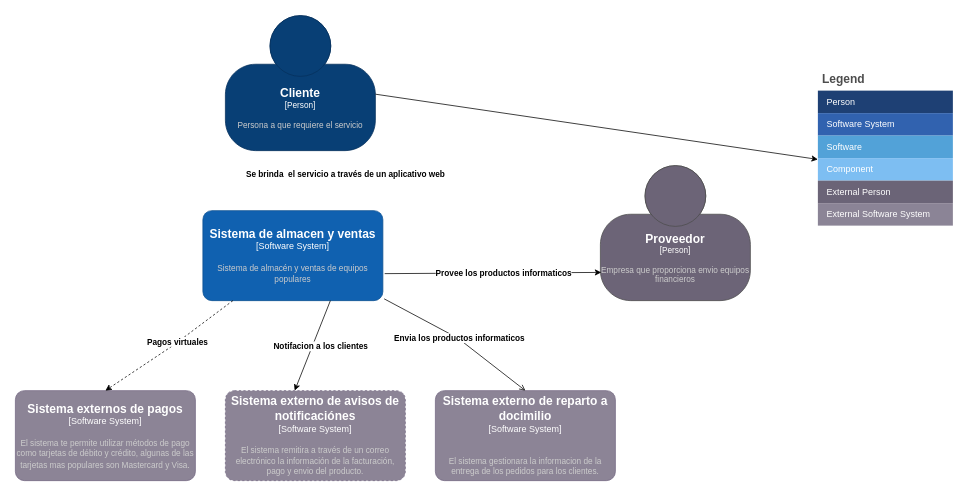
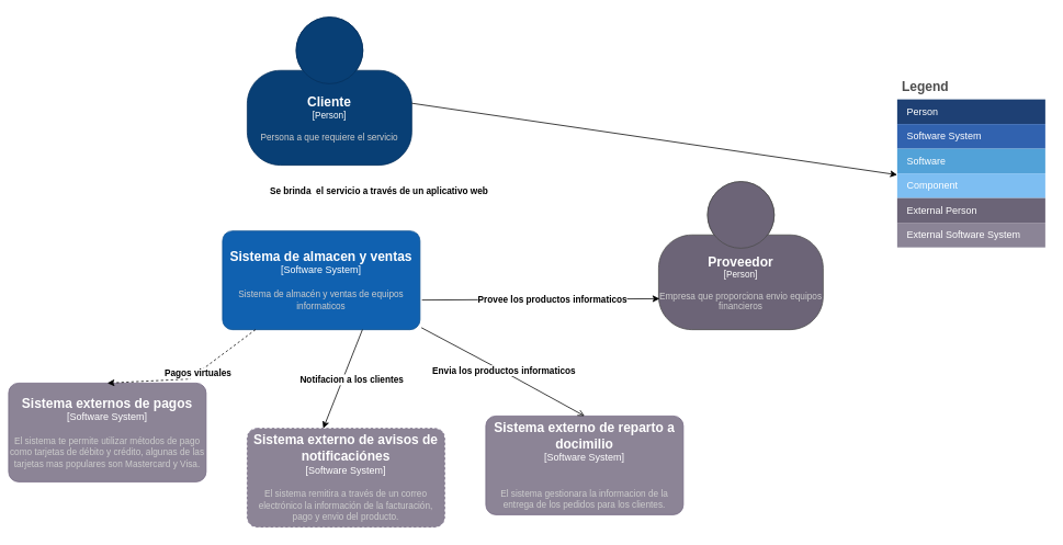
  <mxCell id="0" />
  <mxCell id="1" parent="0" />
- <mxCell id="2" value="&lt;font style=&quot;font-size: 16px&quot;&gt;&lt;b&gt;Sistema de almacen y ventas&lt;/b&gt;&lt;/font&gt;&lt;div&gt;[Software System]&lt;/div&gt;&lt;br&gt;&lt;div&gt;&lt;font style=&quot;font-size: 11px&quot;&gt;&lt;font color=&quot;#cccccc&quot;&gt;Sistema de almacén y ventas de equipos populares&lt;/font&gt;&lt;/div&gt;" style="rounded=1;whiteSpace=wrap;html=1;labelBackgroundColor=none;fillColor=#1061B0;fontColor=#ffffff;align=center;arcSize=10;strokeColor=#0D5091;metaEdit=1;resizable=0;points=[[0.25,0,0],[0.5,0,0],[0.75,0,0],[1,0.25,0],[1,0.5,0],[1,0.75,0],[0.75,1,0],[0.5,1,0],[0.25,1,0],[0,0.75,0],[0,0.5,0],[0,0.25,0]];" vertex="1" parent="1"><mxGeometry x="270" y="280" width="240" height="120" as="geometry" /></mxCell>
+ <mxCell id="2" value="&lt;font style=&quot;font-size: 16px&quot;&gt;&lt;b&gt;Sistema de almacen y ventas&lt;/b&gt;&lt;/font&gt;&lt;div&gt;[Software System]&lt;/div&gt;&lt;br&gt;&lt;div&gt;&lt;font style=&quot;font-size: 11px&quot;&gt;&lt;font color=&quot;#cccccc&quot;&gt;Sistema de almacén y ventas de equipos informaticos&lt;/font&gt;&lt;/div&gt;" style="rounded=1;whiteSpace=wrap;html=1;labelBackgroundColor=none;fillColor=#1061B0;fontColor=#ffffff;align=center;arcSize=10;strokeColor=#0D5091;metaEdit=1;resizable=0;points=[[0.25,0,0],[0.5,0,0],[0.75,0,0],[1,0.25,0],[1,0.5,0],[1,0.75,0],[0.75,1,0],[0.5,1,0],[0.25,1,0],[0,0.75,0],[0,0.5,0],[0,0.25,0]];" vertex="1" parent="1"><mxGeometry x="270" y="280" width="240" height="120" as="geometry" /></mxCell>
  <mxCell id="3" value="&lt;font style=&quot;font-size: 16px&quot;&gt;&lt;b&gt;Cliente&lt;/b&gt;&lt;/font&gt;&lt;div&gt;[Person]&lt;/div&gt;&lt;br&gt;&lt;div&gt;&lt;font style=&quot;font-size: 11px&quot;&gt;&lt;font color=&quot;#cccccc&quot;&gt;Persona a que requiere el servicio&lt;/font&gt;&lt;/div&gt;" style="html=1;fontSize=11;dashed=0;whiteSpace=wrap;fillColor=#083F75;strokeColor=#06315C;fontColor=#ffffff;shape=mxgraph.c4.person2;align=center;metaEdit=1;points=[[0.5,0,0],[1,0.5,0],[1,0.75,0],[0.75,1,0],[0.5,1,0],[0.25,1,0],[0,0.75,0],[0,0.5,0]];resizable=0;" vertex="1" parent="1"><mxGeometry x="300" y="20" width="200" height="180" as="geometry" /></mxCell>
  <mxCell id="4" value="&lt;font style=&quot;font-size: 16px&quot;&gt;&lt;b&gt;Proveedor&lt;/b&gt;&lt;/font&gt;&lt;div&gt;[Person]&lt;/div&gt;&lt;br&gt;&lt;div&gt;&lt;font style=&quot;font-size: 11px&quot;&gt;&lt;font color=&quot;#cccccc&quot;&gt;Empresa que proporciona envio equipos financieros&lt;/font&gt;&lt;/div&gt;" style="html=1;fontSize=11;dashed=0;whiteSpace=wrap;fillColor=#6C6477;strokeColor=#4D4D4D;fontColor=#ffffff;shape=mxgraph.c4.person2;align=center;metaEdit=1;points=[[0.5,0,0],[1,0.5,0],[1,0.75,0],[0.75,1,0],[0.5,1,0],[0.25,1,0],[0,0.75,0],[0,0.5,0]];resizable=0;" vertex="1" parent="1"><mxGeometry x="800" y="220" width="200" height="180" as="geometry" /></mxCell>
  <mxCell id="5" value="Legend" style="shape=table;startSize=30;container=1;collapsible=0;childLayout=tableLayout;fontSize=16;align=left;verticalAlign=top;fillColor=none;strokeColor=none;fontColor=#4D4D4D;fontStyle=1;spacingLeft=6;spacing=0;resizable=0;" vertex="1" parent="1"><mxGeometry x="1090" y="90" width="180" height="210" as="geometry" /></mxCell>
  <mxCell id="6" value="" style="shape=tableRow;horizontal=0;startSize=0;swimlaneHead=0;swimlaneBody=0;strokeColor=inherit;top=0;left=0;bottom=0;right=0;collapsible=0;dropTarget=0;fillColor=none;points=[[0,0.5],[1,0.5]];portConstraint=eastwest;fontSize=12;" vertex="1" parent="5"><mxGeometry y="30" width="180" height="30" as="geometry" /></mxCell>
  <mxCell id="7" value="Person" style="shape=partialRectangle;html=1;whiteSpace=wrap;connectable=0;strokeColor=inherit;overflow=hidden;fillColor=#1E4074;top=0;left=0;bottom=0;right=0;pointerEvents=1;fontSize=12;align=left;fontColor=#FFFFFF;gradientColor=none;spacingLeft=10;spacingRight=4;" vertex="1" parent="6"><mxGeometry width="180" height="30" as="geometry"><mxRectangle width="180" height="30" as="alternateBounds" /></mxGeometry></mxCell>
  <mxCell id="8" value="" style="shape=tableRow;horizontal=0;startSize=0;swimlaneHead=0;swimlaneBody=0;strokeColor=inherit;top=0;left=0;bottom=0;right=0;collapsible=0;dropTarget=0;fillColor=none;points=[[0,0.5],[1,0.5]];portConstraint=eastwest;fontSize=12;" vertex="1" parent="5"><mxGeometry y="60" width="180" height="30" as="geometry" /></mxCell>
  <mxCell id="9" value="Software System" style="shape=partialRectangle;html=1;whiteSpace=wrap;connectable=0;strokeColor=inherit;overflow=hidden;fillColor=#3162AF;top=0;left=0;bottom=0;right=0;pointerEvents=1;fontSize=12;align=left;fontColor=#FFFFFF;gradientColor=none;spacingLeft=10;spacingRight=4;" vertex="1" parent="8"><mxGeometry width="180" height="30" as="geometry"><mxRectangle width="180" height="30" as="alternateBounds" /></mxGeometry></mxCell>
  <mxCell id="10" value="" style="shape=tableRow;horizontal=0;startSize=0;swimlaneHead=0;swimlaneBody=0;strokeColor=inherit;top=0;left=0;bottom=0;right=0;collapsible=0;dropTarget=0;fillColor=none;points=[[0,0.5],[1,0.5]];portConstraint=eastwest;fontSize=12;" vertex="1" parent="5"><mxGeometry y="90" width="180" height="30" as="geometry" /></mxCell>
  <mxCell id="11" value="Software" style="shape=partialRectangle;html=1;whiteSpace=wrap;connectable=0;strokeColor=inherit;overflow=hidden;fillColor=#52a2d8;top=0;left=0;bottom=0;right=0;pointerEvents=1;fontSize=12;align=left;fontColor=#FFFFFF;gradientColor=none;spacingLeft=10;spacingRight=4;" vertex="1" parent="10"><mxGeometry width="180" height="30" as="geometry"><mxRectangle width="180" height="30" as="alternateBounds" /></mxGeometry></mxCell>
  <mxCell id="12" value="" style="shape=tableRow;horizontal=0;startSize=0;swimlaneHead=0;swimlaneBody=0;strokeColor=inherit;top=0;left=0;bottom=0;right=0;collapsible=0;dropTarget=0;fillColor=none;points=[[0,0.5],[1,0.5]];portConstraint=eastwest;fontSize=12;" vertex="1" parent="5"><mxGeometry y="120" width="180" height="30" as="geometry" /></mxCell>
  <mxCell id="13" value="Component" style="shape=partialRectangle;html=1;whiteSpace=wrap;connectable=0;strokeColor=inherit;overflow=hidden;fillColor=#7dbef2;top=0;left=0;bottom=0;right=0;pointerEvents=1;fontSize=12;align=left;fontColor=#FFFFFF;gradientColor=none;spacingLeft=10;spacingRight=4;" vertex="1" parent="12"><mxGeometry width="180" height="30" as="geometry"><mxRectangle width="180" height="30" as="alternateBounds" /></mxGeometry></mxCell>
  <mxCell id="14" value="" style="shape=tableRow;horizontal=0;startSize=0;swimlaneHead=0;swimlaneBody=0;strokeColor=inherit;top=0;left=0;bottom=0;right=0;collapsible=0;dropTarget=0;fillColor=none;points=[[0,0.5],[1,0.5]];portConstraint=eastwest;fontSize=12;" vertex="1" parent="5"><mxGeometry y="150" width="180" height="30" as="geometry" /></mxCell>
  <mxCell id="15" value="External Person" style="shape=partialRectangle;html=1;whiteSpace=wrap;connectable=0;strokeColor=inherit;overflow=hidden;fillColor=#6b6477;top=0;left=0;bottom=0;right=0;pointerEvents=1;fontSize=12;align=left;fontColor=#FFFFFF;gradientColor=none;spacingLeft=10;spacingRight=4;" vertex="1" parent="14"><mxGeometry width="180" height="30" as="geometry"><mxRectangle width="180" height="30" as="alternateBounds" /></mxGeometry></mxCell>
  <mxCell id="16" value="" style="shape=tableRow;horizontal=0;startSize=0;swimlaneHead=0;swimlaneBody=0;strokeColor=inherit;top=0;left=0;bottom=0;right=0;collapsible=0;dropTarget=0;fillColor=none;points=[[0,0.5],[1,0.5]];portConstraint=eastwest;fontSize=12;" vertex="1" parent="5"><mxGeometry y="180" width="180" height="30" as="geometry" /></mxCell>
  <mxCell id="17" value="External Software System" style="shape=partialRectangle;html=1;whiteSpace=wrap;connectable=0;strokeColor=inherit;overflow=hidden;fillColor=#8b8496;top=0;left=0;bottom=0;right=0;pointerEvents=1;fontSize=12;align=left;fontColor=#FFFFFF;gradientColor=none;spacingLeft=10;spacingRight=4;" vertex="1" parent="16"><mxGeometry width="180" height="30" as="geometry"><mxRectangle width="180" height="30" as="alternateBounds" /></mxGeometry></mxCell>
- <mxCell id="18" value="&lt;font style=&quot;font-size: 16px&quot;&gt;&lt;b&gt;Sistema externos de pagos &lt;/b&gt;&lt;/font&gt;&lt;div&gt;[Software System]&lt;/div&gt;&lt;br&gt;&lt;div&gt;&lt;font style=&quot;font-size: 11px&quot;&gt;&lt;font color=&quot;#cccccc&quot;&gt;El sistema te permite utilizar métodos de pago como tarjetas de débito y crédito, algunas de las tarjetas  mas populares son Mastercard y Visa.&#10;&lt;/font&gt;&lt;/div&gt;" style="rounded=1;whiteSpace=wrap;html=1;labelBackgroundColor=none;fillColor=#8C8496;fontColor=#ffffff;align=center;arcSize=10;strokeColor=#736782;metaEdit=1;resizable=0;points=[[0.25,0,0],[0.5,0,0],[0.75,0,0],[1,0.25,0],[1,0.5,0],[1,0.75,0],[0.75,1,0],[0.5,1,0],[0.25,1,0],[0,0.75,0],[0,0.5,0],[0,0.25,0]];" vertex="1" parent="1"><mxGeometry x="20" y="520" width="240" height="120" as="geometry" /></mxCell>
+ <mxCell id="18" value="&lt;font style=&quot;font-size: 16px&quot;&gt;&lt;b&gt;Sistema externos de pagos &lt;/b&gt;&lt;/font&gt;&lt;div&gt;[Software System]&lt;/div&gt;&lt;br&gt;&lt;div&gt;&lt;font style=&quot;font-size: 11px&quot;&gt;&lt;font color=&quot;#cccccc&quot;&gt;El sistema te permite utilizar métodos de pago como tarjetas de débito y crédito, algunas de las tarjetas  mas populares son Mastercard y Visa.&#10;&lt;/font&gt;&lt;/div&gt;" style="rounded=1;whiteSpace=wrap;html=1;labelBackgroundColor=none;fillColor=#8C8496;fontColor=#ffffff;align=center;arcSize=10;strokeColor=#736782;metaEdit=1;resizable=0;points=[[0.25,0,0],[0.5,0,0],[0.75,0,0],[1,0.25,0],[1,0.5,0],[1,0.75,0],[0.75,1,0],[0.5,1,0],[0.25,1,0],[0,0.75,0],[0,0.5,0],[0,0.25,0]];" vertex="1" parent="1"><mxGeometry x="10" y="465" width="240" height="120" as="geometry" /></mxCell>
  <mxCell id="19" value="&lt;font style=&quot;font-size: 16px&quot;&gt;&lt;b&gt;Sistema externo de avisos de notificaciónes &lt;/b&gt;&lt;/font&gt;&lt;div&gt;[Software System]&lt;/div&gt;&lt;br&gt;&lt;div&gt;&lt;font style=&quot;font-size: 11px&quot;&gt;&lt;font color=&quot;#cccccc&quot;&gt;El sistema remitira a través de un correo electrónico la información de la facturación, pago y envio del producto.&lt;/font&gt;&lt;/div&gt;" style="rounded=1;whiteSpace=wrap;html=1;labelBackgroundColor=none;fillColor=#8C8496;fontColor=#ffffff;align=center;arcSize=10;strokeColor=#736782;metaEdit=1;resizable=0;points=[[0.25,0,0],[0.5,0,0],[0.75,0,0],[1,0.25,0],[1,0.5,0],[1,0.75,0],[0.75,1,0],[0.5,1,0],[0.25,1,0],[0,0.75,0],[0,0.5,0],[0,0.25,0]];dashed=1;" vertex="1" parent="1"><mxGeometry x="300" y="520" width="240" height="120" as="geometry" /></mxCell>
  <mxCell id="20" value="" style="endArrow=classic;html=1;rounded=0;" edge="1" parent="1" source="3" target="13"><mxGeometry width="50" height="50" relative="1" as="geometry"><mxPoint x="80" y="390" as="sourcePoint" /><mxPoint x="140" y="390" as="targetPoint" /></mxGeometry></mxCell>
  <mxCell id="21" value="" style="endArrow=classic;html=1;rounded=0;entryX=0.006;entryY=0.791;entryDx=0;entryDy=0;entryPerimeter=0;exitX=1.01;exitY=0.7;exitDx=0;exitDy=0;exitPerimeter=0;" edge="1" parent="1" source="2" target="4"><mxGeometry relative="1" as="geometry"><mxPoint x="100" y="390" as="sourcePoint" /><mxPoint x="360" y="360" as="targetPoint" /><Array as="points" /></mxGeometry></mxCell>
  <mxCell id="22" value="Provee los productos informaticos" style="edgeLabel;resizable=0;html=1;align=center;verticalAlign=middle;fontStyle=1" connectable="0" vertex="1" parent="21"><mxGeometry relative="1" as="geometry"><mxPoint x="14" y="-1" as="offset" /></mxGeometry></mxCell>
  <mxCell id="23" value="&lt;b&gt;Se brinda&amp;nbsp; el servicio a través de un aplicativo web&lt;/b&gt;" style="edgeLabel;resizable=0;html=1;align=center;verticalAlign=middle;" connectable="0" vertex="1" parent="1"><mxGeometry x="459.995" y="230.002" as="geometry" /></mxCell>
  <mxCell id="24" value="" style="endArrow=classic;html=1;rounded=0;entryX=0.5;entryY=0;entryDx=0;entryDy=0;entryPerimeter=0;dashed=1;" edge="1" parent="1" source="2" target="18"><mxGeometry relative="1" as="geometry"><mxPoint x="60" y="420" as="sourcePoint" /><mxPoint x="20" y="490" as="targetPoint" /><Array as="points"><mxPoint x="230" y="460" /></Array></mxGeometry></mxCell>
  <mxCell id="25" value="Pagos virtuales" style="edgeLabel;resizable=0;html=1;align=center;verticalAlign=middle;fontStyle=1" connectable="0" vertex="1" parent="24"><mxGeometry relative="1" as="geometry"><mxPoint x="9" y="-8" as="offset" /></mxGeometry></mxCell>
  <mxCell id="26" value="" style="endArrow=classic;html=1;rounded=0;entryX=0.385;entryY=0;entryDx=0;entryDy=0;entryPerimeter=0;" edge="1" parent="1" target="19"><mxGeometry relative="1" as="geometry"><mxPoint x="440" y="400" as="sourcePoint" /><mxPoint x="390" y="540" as="targetPoint" /><Array as="points" /></mxGeometry></mxCell>
  <mxCell id="27" value="Notifacion a los clientes&lt;br&gt;" style="edgeLabel;resizable=0;html=1;align=center;verticalAlign=middle;fontStyle=1" connectable="0" vertex="1" parent="26"><mxGeometry relative="1" as="geometry"><mxPoint x="10" as="offset" /></mxGeometry></mxCell>
- <mxCell id="28" value="&lt;font style=&quot;font-size: 16px&quot;&gt;&lt;b&gt;Sistema externo de reparto a docimilio&lt;/b&gt;&lt;/font&gt;&lt;div&gt;[Software System]&lt;/div&gt;&lt;br&gt;&lt;div&gt;&lt;font style=&quot;font-size: 11px&quot;&gt;&lt;font color=&quot;#cccccc&quot;&gt;&#10;El sistema gestionara la informacion de la entrega de los pedidos para los clientes.&lt;/font&gt;&lt;/div&gt;" style="rounded=1;whiteSpace=wrap;html=1;labelBackgroundColor=none;fillColor=#8C8496;fontColor=#ffffff;align=center;arcSize=10;strokeColor=#736782;metaEdit=1;resizable=0;points=[[0.25,0,0],[0.5,0,0],[0.75,0,0],[1,0.25,0],[1,0.5,0],[1,0.75,0],[0.75,1,0],[0.5,1,0],[0.25,1,0],[0,0.75,0],[0,0.5,0],[0,0.25,0]];" vertex="1" parent="1"><mxGeometry x="580" y="520" width="240" height="120" as="geometry" /></mxCell>
+ <mxCell id="28" value="&lt;font style=&quot;font-size: 16px&quot;&gt;&lt;b&gt;Sistema externo de reparto a docimilio&lt;/b&gt;&lt;/font&gt;&lt;div&gt;[Software System]&lt;/div&gt;&lt;br&gt;&lt;div&gt;&lt;font style=&quot;font-size: 11px&quot;&gt;&lt;font color=&quot;#cccccc&quot;&gt;&#10;El sistema gestionara la informacion de la entrega de los pedidos para los clientes.&lt;/font&gt;&lt;/div&gt;" style="rounded=1;whiteSpace=wrap;html=1;labelBackgroundColor=none;fillColor=#8C8496;fontColor=#ffffff;align=center;arcSize=10;strokeColor=#736782;metaEdit=1;resizable=0;points=[[0.25,0,0],[0.5,0,0],[0.75,0,0],[1,0.25,0],[1,0.5,0],[1,0.75,0],[0.75,1,0],[0.5,1,0],[0.25,1,0],[0,0.75,0],[0,0.5,0],[0,0.25,0]];" vertex="1" parent="1"><mxGeometry x="590" y="505" width="240" height="120" as="geometry" /></mxCell>
  <mxCell id="29" value="E" style="endArrow=open;html=1;rounded=0;exitX=1.007;exitY=0.98;exitDx=0;exitDy=0;exitPerimeter=0;entryX=0.5;entryY=0;entryDx=0;entryDy=0;entryPerimeter=0;" edge="1" parent="1" source="2" target="28"><mxGeometry relative="1" as="geometry"><mxPoint x="530" y="430" as="sourcePoint" /><mxPoint x="630" y="430" as="targetPoint" /><Array as="points"><mxPoint x="610" y="450" /></Array></mxGeometry></mxCell>
  <mxCell id="30" value="Envia los productos informaticos" style="edgeLabel;resizable=0;html=1;align=center;verticalAlign=middle;fontStyle=1" connectable="0" vertex="1" parent="29"><mxGeometry relative="1" as="geometry"><mxPoint y="-1" as="offset" /></mxGeometry></mxCell>
